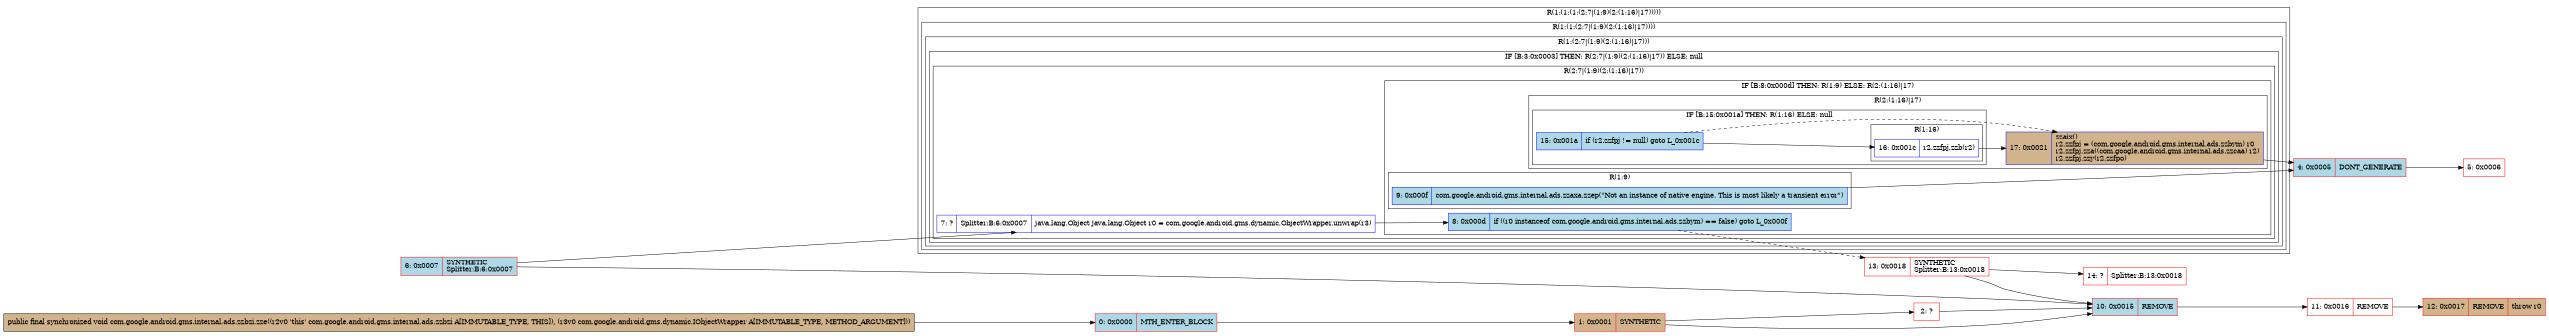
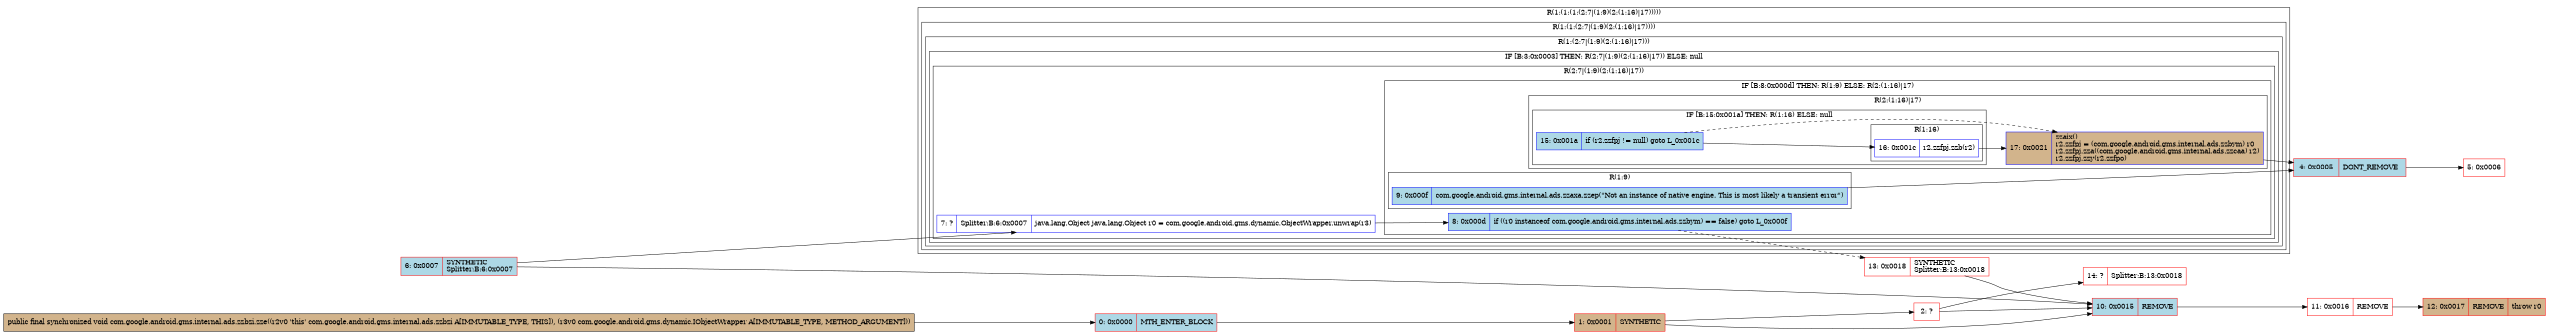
  digraph {
    rankdir=LR
    node [color=red fillcolor=lightblue shape=record style=filled]
    n1 [color=blue label="{9\:\ 0x000f|com.google.android.gms.internal.ads.zzaxa.zzep(\"Not an instance of native engine. This is most likely a transient error\")\l}"]
    n2 [color=blue fillcolor=white label="{16\:\ 0x001c|r2.zzfpj.zzb(r2)\l}"]
    n3 [color=blue label="{15\:\ 0x001a|if (r2.zzfpj != null) goto L_0x001c\l}"]
    n4 [color=blue fillcolor=tan label="{17\:\ 0x0021|zzaix()\lr2.zzfpj = (com.google.android.gms.internal.ads.zzbym) r0\lr2.zzfpj.zza((com.google.android.gms.internal.ads.zzcaa) r2)\lr2.zzfpj.zzy(r2.zzfpo)\l}"]
    n5 [color=blue label="{8\:\ 0x000d|if ((r0 instanceof com.google.android.gms.internal.ads.zzbym) == false) goto L_0x000f\l}"]
    n6 [color=blue fillcolor=white label="{7\:\ ?|Splitter:B:6:0x0007\l|java.lang.Object java.lang.Object r0 = com.google.android.gms.dynamic.ObjectWrapper.unwrap(r3)\l}"]
-   n7 [label="{4\:\ 0x0005|DONT_GENERATE\l}"]
+   n7 [label="{4\:\ 0x0005|DONT_REMOVE\l}"]
    n8 [fillcolor=white label="{13\:\ 0x0018|SYNTHETIC\lSplitter:B:13:0x0018\l}"]
    n9 [fillcolor=white label="{5\:\ 0x0006}"]
    n10 [label="{6\:\ 0x0007|SYNTHETIC\lSplitter:B:6:0x0007\l}"]
    n11 [label="{10\:\ 0x0015|REMOVE\l}"]
    n12 [fillcolor=white label="{14\:\ ?|Splitter:B:13:0x0018\l}"]
    n13 [label="{0\:\ 0x0000|MTH_ENTER_BLOCK\l}"]
    n14 [fillcolor=tan label="{1\:\ 0x0001|SYNTHETIC\l}"]
    n15 [fillcolor=white label="{2\:\ ?}"]
    n16 [fillcolor=white label="{11\:\ 0x0016|REMOVE\l}"]
    n17 [fillcolor=tan label="{12\:\ 0x0017|REMOVE\l|throw r0\l}"]
    n18 [fillcolor=tan label="{public final synchronized void com.google.android.gms.internal.ads.zzbzi.zze((r2v0 'this' com.google.android.gms.internal.ads.zzbzi A[IMMUTABLE_TYPE, THIS]), (r3v0 com.google.android.gms.dynamic.IObjectWrapper A[IMMUTABLE_TYPE, METHOD_ARGUMENT])) }" color=""]
    subgraph cluster_1 {
      label="R(1:(1:(1:(2:7|(1:9)(2:(1:16)|17)))))"
      subgraph cluster_2 {
        label="R(1:(1:(2:7|(1:9)(2:(1:16)|17))))"
        subgraph cluster_3 {
          label="R(1:(2:7|(1:9)(2:(1:16)|17)))"
          subgraph cluster_4 {
            label="IF [B:3:0x0003] THEN: R(2:7|(1:9)(2:(1:16)|17)) ELSE: null"
            subgraph cluster_5 {
              label="R(2:7|(1:9)(2:(1:16)|17))"
              n6
              subgraph cluster_6 {
                label="IF [B:8:0x000d] THEN: R(1:9) ELSE: R(2:(1:16)|17)"
                n5
                subgraph cluster_7 {
                  label="R(1:9)"
                  n1
                }
                subgraph cluster_8 {
                  label="R(2:(1:16)|17)"
                  n4
                  subgraph cluster_9 {
                    label="IF [B:15:0x001a] THEN: R(1:16) ELSE: null"
                    n3
                    subgraph cluster_10 {
                      label="R(1:16)"
                      n2
                    }
                  }
                }
              }
            }
          }
        }
      }
    }
    n1 -> n7
    n2 -> n4
    n3 -> n2
    n3 -> n4 [style=dashed]
    n4 -> n7
    n5 -> n8 [style=dashed]
    n6 -> n5
    n7 -> n9
    n8 -> n11
-   n8 -> n12
+   n15 -> n12
    n10 -> n6
    n10 -> n11
    n11 -> n16
    n13 -> n14
    n14 -> n11
    n14 -> n15
    n15 -> n11
    n16 -> n17
    n18 -> n13
  }
